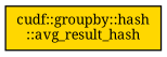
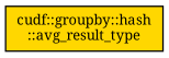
  digraph {
    rankdir=TB
    fontname="Noto Serif"
-   n1 [color=black fillcolor=gold fontname="Noto Serif" fontsize=10 height=0.2 label="cudf::groupby::hash\l::avg_result_hash" shape=record style=filled width=0.4]
+   n1 [color=black fillcolor=gold fontname="Noto Serif" fontsize=10 height=0.2 label="cudf::groupby::hash\l::avg_result_type" shape=record style=filled width=0.4]
  }
